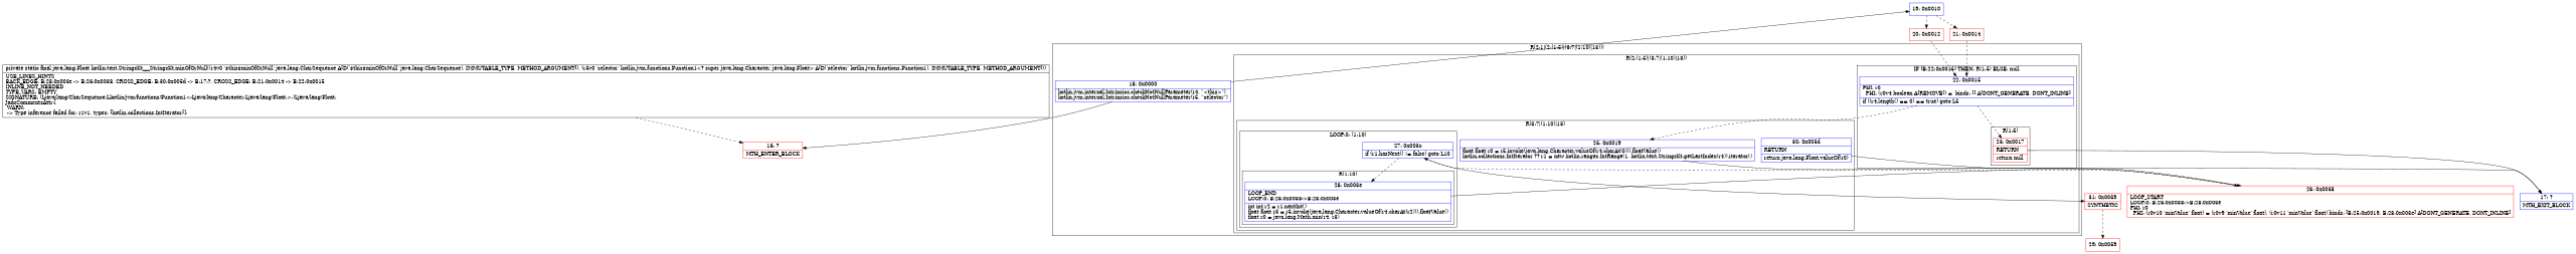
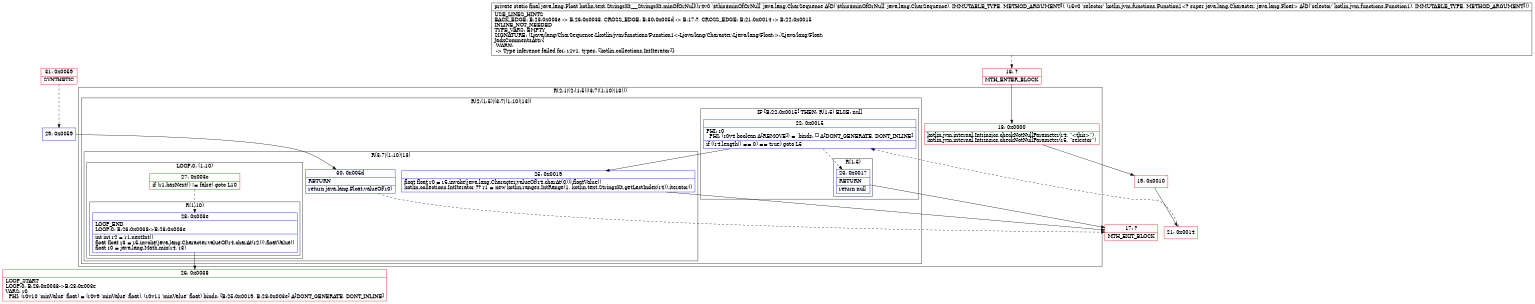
  digraph {
    node [color=red shape=record]
    edge [style=dashed]
-   n1 [label="{23\:\ 0x0017|RETURN\l|return null\l}"]
+   n1 [color=blue label="{23\:\ 0x0017|RETURN\l|return null\l}"]
    n2 [color=blue label="{22\:\ 0x0015|PHI: r0 \l  PHI: (r0v4 boolean A[REMOVE]) =  binds: [] A[DONT_GENERATE, DONT_INLINE]\l|if ((r4.length() == 0) == true) goto L5\l}"]
    n3 [color=blue label="{28\:\ 0x003e|LOOP_END\lLOOP:0: B:26:0x0038\-\>B:28:0x003e\l|int int r2 = r1.nextInt()\lfloat float r3 = r5.invoke(java.lang.Character.valueOf(r4.charAt(r2))).floatValue()\lfloat r0 = java.lang.Math.min(r4, r3)\l}"]
-   n4 [color=blue label="{27\:\ 0x003c|if (r1.hasNext() != false) goto L10\l}"]
+   n4 [label="{27\:\ 0x003c|if (r1.hasNext() != false) goto L10\l}"]
    n5 [color=blue label="{25\:\ 0x0019|float float r0 = r5.invoke(java.lang.Character.valueOf(r4.charAt(0))).floatValue()\lkotlin.collections.IntIterator ?? r1 = new kotlin.ranges.IntRange(1, kotlin.text.StringsKt.getLastIndex(r4)).iterator()\l}"]
    n6 [color=blue label="{30\:\ 0x005d|RETURN\l|return java.lang.Float.valueOf(r0)\l}"]
-   n7 [color=blue label="{18\:\ 0x0000|kotlin.jvm.internal.Intrinsics.checkNotNullParameter(r4, \"\<this\>\")\lkotlin.jvm.internal.Intrinsics.checkNotNullParameter(r5, \"selector\")\l}"]
-   n8 [color=blue label="{17\:\ ?|MTH_EXIT_BLOCK\l}"]
-   n9 [label="{26\:\ 0x0038|LOOP_START\lLOOP:0: B:26:0x0038\-\>B:28:0x003e\lPHI: r0 \l  PHI: (r0v10 'minValue' float) = (r0v9 'minValue' float), (r0v11 'minValue' float) binds: [B:25:0x0019, B:28:0x003e] A[DONT_GENERATE, DONT_INLINE]\l}"]
+   n7 [label="{18\:\ 0x0000|kotlin.jvm.internal.Intrinsics.checkNotNullParameter(r4, \"\<this\>\")\lkotlin.jvm.internal.Intrinsics.checkNotNullParameter(r5, \"selector\")\l}"]
+   n8 [label="{17\:\ ?|MTH_EXIT_BLOCK\l}"]
+   n9 [label="{26\:\ 0x0038|LOOP_START\lLOOP:0: B:26:0x0038\-\>B:28:0x003e\lVARS: r0 \l  PHI: (r0v10 'minValue' float) = (r0v9 'minValue' float), (r0v11 'minValue' float) binds: [B:25:0x0019, B:28:0x003e] A[DONT_GENERATE, DONT_INLINE]\l}"]
    n10 [label="{31\:\ 0x0059|SYNTHETIC\l}"]
-   n11 [color=blue label="{19\:\ 0x0010}"]
-   n12 [label="{20\:\ 0x0012}"]
+   n11 [label="{19\:\ 0x0010}"]
    n13 [label="{21\:\ 0x0014}"]
-   n14 [label="{29\:\ 0x0059}"]
+   n14 [color=blue label="{29\:\ 0x0059}"]
    n15 [label="{16\:\ ?|MTH_ENTER_BLOCK\l}"]
    n16 [label="{private static final java.lang.Float kotlin.text.StringsKt___StringsKt.minOfOrNull((r4v0 '$this$minOfOrNull' java.lang.CharSequence A[D('$this$minOfOrNull' java.lang.CharSequence), IMMUTABLE_TYPE, METHOD_ARGUMENT]), (r5v0 'selector' kotlin.jvm.functions.Function1\<? super java.lang.Character, java.lang.Float\> A[D('selector' kotlin.jvm.functions.Function1), IMMUTABLE_TYPE, METHOD_ARGUMENT]))  | USE_LINES_HINTS\lBACK_EDGE: B:28:0x003e \-\> B:26:0x0038, CROSS_EDGE: B:30:0x005d \-\> B:17:?, CROSS_EDGE: B:21:0x0014 \-\> B:22:0x0015\lINLINE_NOT_NEEDED\lTYPE_VARS: EMPTY\lSIGNATURE: (Ljava\/lang\/CharSequence;Lkotlin\/jvm\/functions\/Function1\<\-Ljava\/lang\/Character;Ljava\/lang\/Float;\>;)Ljava\/lang\/Float;\lJadxCommentsAttr\{\l WARN: \l \-\> Type inference failed for: r1v1, types: [kotlin.collections.IntIterator]\}\l}" color=""]
    subgraph cluster_1 {
      label="R(2:1|(2:(1:5)|(3:7|(1:10)|13)))"
      n7
      subgraph cluster_2 {
        label="R(2:(1:5)|(3:7|(1:10)|13))"
        subgraph cluster_3 {
          label="IF [B:22:0x0015] THEN: R(1:5) ELSE: null"
          n2
          subgraph cluster_4 {
            label="R(1:5)"
            n1
          }
        }
        subgraph cluster_5 {
          label="R(3:7|(1:10)|13)"
          n5
          n6
          subgraph cluster_6 {
            label="LOOP:0: (1:10)"
            n4
            subgraph cluster_7 {
              label="R(1:10)"
              n3
            }
          }
        }
      }
    }
    n1 -> n8 [style=solid]
    n2 -> n1
-   n2 -> n5
+   n2 -> n5 [style=solid]
    n3 -> n9 [style=solid]
    n4 -> n3
-   n4 -> n10 [style=solid]
-   n5 -> n9 [style=solid]
-   n6 -> n8 [style=solid]
+   n5 -> n8 [style=solid]
+   n6 -> n8
    n7 -> n11 [style=solid]
-   n9 -> n4
    n10 -> n14
-   n11 -> n12
-   n11 -> n13
-   n12 -> n2
+   n11 -> n13 [style=solid]
    n13 -> n2
-   n7 -> n15 [style=solid]
+   n14 -> n6 [style=solid]
+   n15 -> n7 [style=solid]
    n16 -> n15
  }
